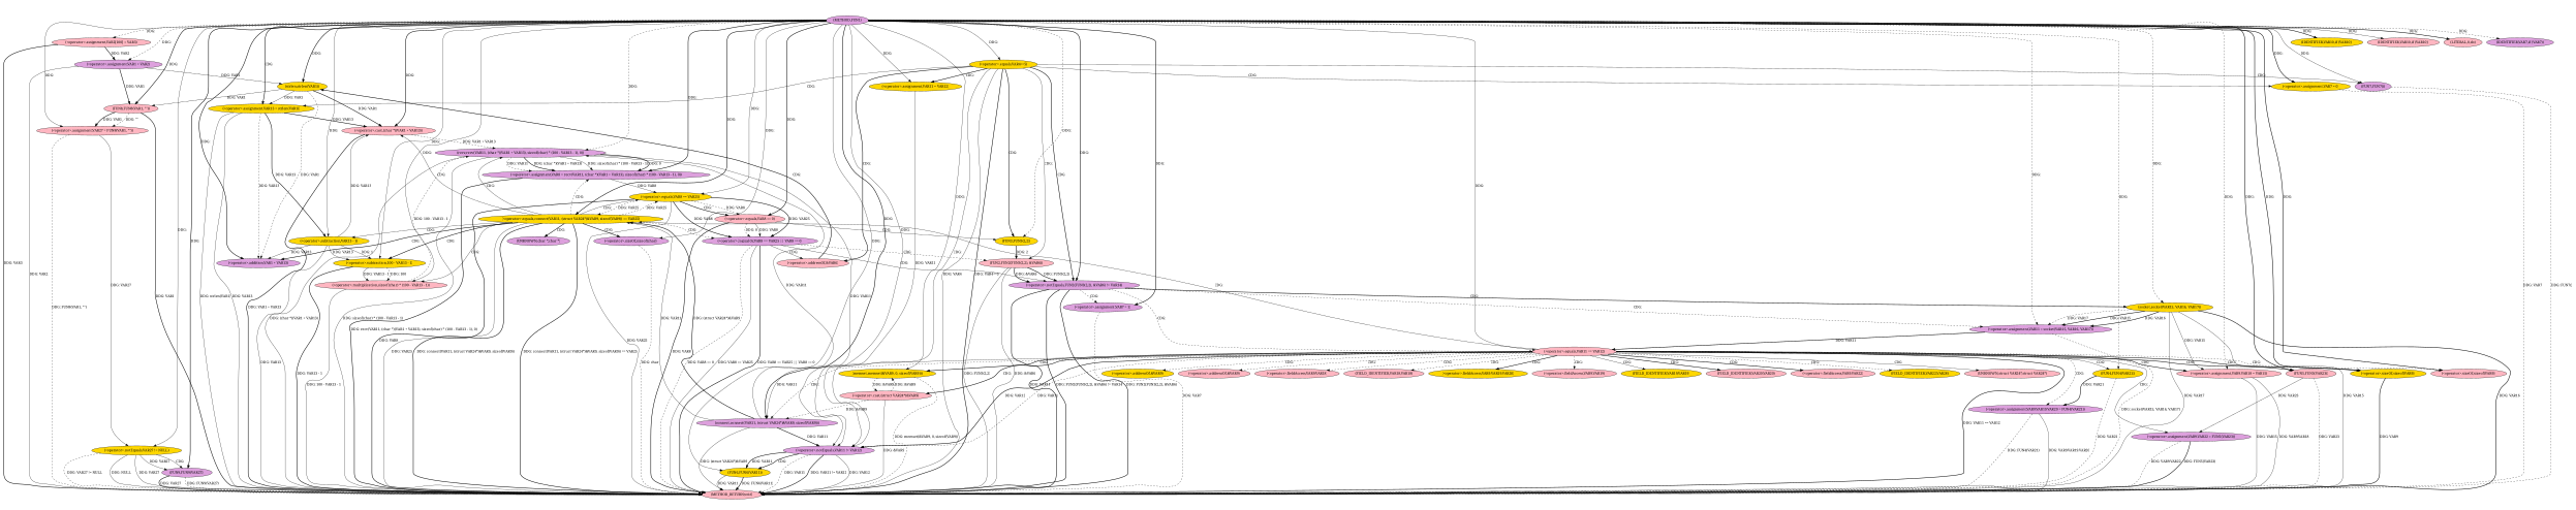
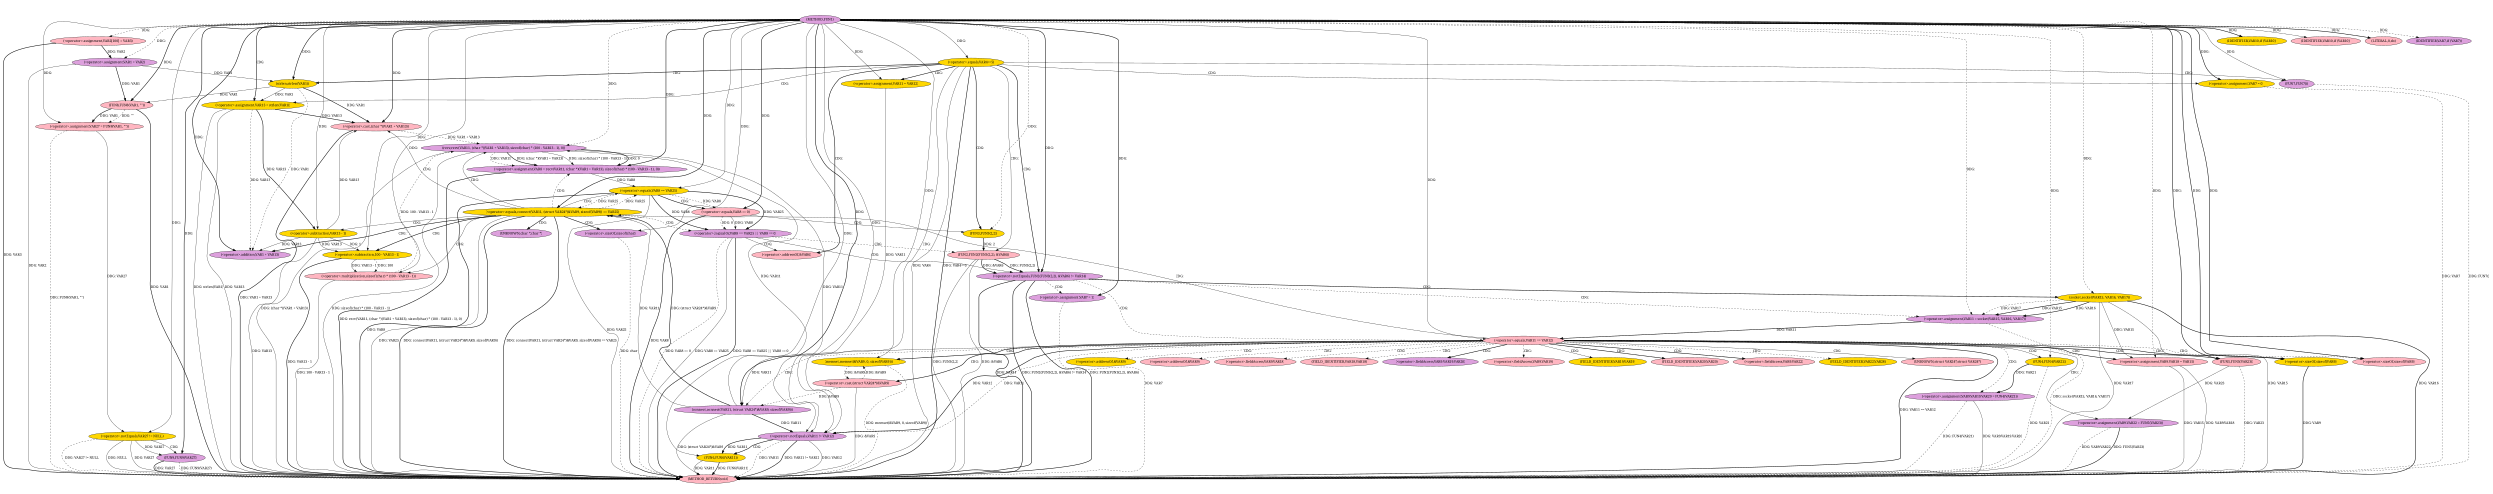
  digraph {
    fontname="Noto Serif"
    node [fillcolor=lightpink fontname="Noto Serif" style=filled]
    edge [fontname="Noto Serif" style=bold]
    n1 [fillcolor=plum label="(METHOD,FUN1)"]
    n2 [label="(<operator>.assignment,VAR2[100] = VAR3)"]
    n3 [fillcolor=plum label="(<operator>.assignment,VAR1 = VAR2)"]
    n4 [fillcolor=gold label="(<operator>.equals,VAR4==5)"]
    n5 [fillcolor=gold label="(<operator>.assignment,VAR7 = 0)"]
    n6 [fillcolor=gold label="(<operator>.assignment,VAR11 = VAR12)"]
    n7 [fillcolor=gold label="(<operator>.assignment,VAR13 = strlen(VAR1))"]
    n8 [fillcolor=gold label="(strlen,strlen(VAR1))"]
    n9 [fillcolor=plum label="(<operator>.notEquals,FUN2(FUN3(2,2), &VAR6) != VAR14)"]
    n10 [fillcolor=gold label="(FUN3,FUN3(2,2))"]
    n11 [fillcolor=plum label="(<operator>.assignment,VAR7 = 1)"]
    n12 [fillcolor=plum label="(<operator>.assignment,VAR11 = socket(VAR15, VAR16, VAR17))"]
    n13 [fillcolor=gold label="(socket,socket(VAR15, VAR16, VAR17))"]
    n14 [label="(<operator>.equals,VAR11 == VAR12)"]
    n15 [fillcolor=gold label="(memset,memset(&VAR9, 0, sizeof(VAR9)))"]
    n16 [label="(<operator>.sizeOf,sizeof(VAR9))"]
    n17 [label="(<operator>.assignment,VAR9.VAR18 = VAR15)"]
    n18 [fillcolor=gold label="(FUN4,FUN4(VAR21))"]
    n19 [label="(FUN5,FUN5(VAR23))"]
    n20 [fillcolor=gold label="(<operator>.equals,connect(VAR11, (struct VAR24*)&VAR9, sizeof(VAR9)) == VAR25)"]
    n21 [fillcolor=plum label="(connect,connect(VAR11, (struct VAR24*)&VAR9, sizeof(VAR9)))"]
    n22 [fillcolor=gold label="(<operator>.sizeOf,sizeof(VAR9))"]
    n23 [fillcolor=plum label="(<operator>.assignment,VAR8 = recv(VAR11, (char *)(VAR1 + VAR13), sizeof(char) * (100 - VAR13 - 1), 0))"]
    n24 [fillcolor=plum label="(recv,recv(VAR11, (char *)(VAR1 + VAR13), sizeof(char) * (100 - VAR13 - 1), 0))"]
    n25 [label="(<operator>.cast,(char *)(VAR1 + VAR13))"]
    n26 [fillcolor=plum label="(<operator>.addition,VAR1 + VAR13)"]
    n27 [label="(<operator>.multiplication,sizeof(char) * (100 - VAR13 - 1))"]
    n28 [fillcolor=plum label="(<operator>.sizeOf,sizeof(char))"]
    n29 [fillcolor=gold label="(<operator>.subtraction,100 - VAR13 - 1)"]
    n30 [fillcolor=gold label="(<operator>.subtraction,VAR13 - 1)"]
    n31 [fillcolor=gold label="(<operator>.equals,VAR8 == VAR25)"]
    n32 [label="(<operator>.equals,VAR8 == 0)"]
    n33 [fillcolor=gold label="(IDENTIFIER,VAR10,if (VAR10))"]
    n34 [label="(IDENTIFIER,VAR10,if (VAR10))"]
    n35 [label="(LITERAL,0,do)"]
    n36 [fillcolor=plum label="(<operator>.notEquals,VAR11 != VAR12)"]
    n37 [fillcolor=gold label="(FUN6,FUN6(VAR11))"]
    n38 [fillcolor=plum label="(IDENTIFIER,VAR7,if (VAR7))"]
    n39 [fillcolor=plum label="(FUN7,FUN7())"]
    n40 [label="(<operator>.assignment,VAR27 = FUN8(VAR1, \"\"))"]
    n41 [label="(FUN8,FUN8(VAR1, \"\"))"]
    n42 [fillcolor=gold label="(<operator>.notEquals,VAR27 != NULL)"]
    n43 [fillcolor=plum label="(FUN9,FUN9(VAR27))"]
    n44 [label="(METHOD_RETURN,void)"]
    n45 [label="(FUN2,FUN2(FUN3(2,2), &VAR6))"]
    n46 [label="(<operator>.addressOf,&VAR6)"]
    n47 [fillcolor=plum label="(<operator>.assignment,VAR9.VAR19.VAR20 = FUN4(VAR21))"]
    n48 [fillcolor=plum label="(<operator>.assignment,VAR9.VAR22 = FUN5(VAR23))"]
    n49 [label="(<operator>.cast,(struct VAR24*)&VAR9)"]
    n50 [label="(<operator>.addressOf,&VAR9)"]
    n51 [label="(<operator>.fieldAccess,VAR9.VAR18)"]
    n52 [label="(FIELD_IDENTIFIER,VAR18,VAR18)"]
-   n53 [fillcolor=gold label="(<operator>.fieldAccess,VAR9.VAR19.VAR20)"]
+   n53 [fillcolor=plum label="(<operator>.fieldAccess,VAR9.VAR19.VAR20)"]
    n54 [label="(<operator>.fieldAccess,VAR9.VAR19)"]
    n55 [fillcolor=gold label="(FIELD_IDENTIFIER,VAR19,VAR19)"]
    n56 [label="(FIELD_IDENTIFIER,VAR20,VAR20)"]
    n57 [label="(<operator>.fieldAccess,VAR9.VAR22)"]
    n58 [fillcolor=gold label="(FIELD_IDENTIFIER,VAR22,VAR28)"]
    n59 [label="(UNKNOWN,struct VAR24*,struct VAR24*)"]
    n60 [fillcolor=gold label="(<operator>.addressOf,&VAR9)"]
    n61 [fillcolor=plum label="(<operator>.logicalOr,VAR8 == VAR25 || VAR8 == 0)"]
    n62 [fillcolor=plum label="(UNKNOWN,char *,char *)"]
    n1 -> n2 [label="DDG: " style=dashed]
    n1 -> n3 [label="DDG: " style=dashed]
    n1 -> n4 [label="DDG: " style=solid]
    n1 -> n5 [label="DDG: "]
    n1 -> n6 [label="DDG: " style=solid]
    n1 -> n7 [label="CDG: "]
    n1 -> n8 [label="DDG: "]
    n1 -> n9 [label="DDG: "]
    n1 -> n10 [label="DDG: " style=dashed]
    n1 -> n11 [label="DDG: "]
    n1 -> n12 [label="DDG: " style=dashed]
    n1 -> n13 [label="DDG: " style=dashed]
    n1 -> n14 [label="DDG: " style=solid]
    n1 -> n15 [label="DDG: " style=solid]
    n1 -> n16 [label="DDG: "]
    n1 -> n17 [label="DDG: " style=dashed]
    n1 -> n18 [label="DDG: " style=dashed]
    n1 -> n19 [label="DDG: "]
    n1 -> n20 [label="DDG: "]
    n1 -> n21 [label="DDG: "]
    n1 -> n22 [label="DDG: "]
    n1 -> n23 [label="DDG: "]
    n1 -> n24 [label="DDG: " style=dashed]
    n1 -> n25 [label="DDG: "]
    n1 -> n26 [label="DDG: "]
    n1 -> n27 [label="DDG: " style=solid]
    n1 -> n28 [label="DDG: " style=solid]
    n1 -> n29 [label="DDG: " style=solid]
    n1 -> n30 [label="DDG: " style=solid]
    n1 -> n31 [label="DDG: " style=solid]
    n1 -> n32 [label="DDG: "]
    n1 -> n33 [label="DDG: "]
    n1 -> n34 [label="DDG: " style=solid]
    n1 -> n35 [label="DDG: "]
    n1 -> n36 [label="DDG: " style=solid]
    n1 -> n37 [label="DDG: " style=solid]
    n1 -> n38 [label="DDG: " style=dashed]
    n1 -> n39 [label="DDG: " style=solid]
    n1 -> n40 [label="DDG: " style=solid]
    n1 -> n41 [label="DDG: "]
    n1 -> n42 [label="DDG: " style=solid]
    n1 -> n43 [label="DDG: "]
    n2 -> n3 [label="DDG: VAR2"]
    n2 -> n44 [label="DDG: VAR3"]
    n3 -> n8 [label="DDG: VAR1" style=solid]
    n3 -> n41 [label="DDG: VAR1"]
    n3 -> n44 [label="DDG: VAR2" style=solid]
    n4 -> n5 [label="CDG: " style=solid]
    n4 -> n6 [label="CDG: "]
    n4 -> n7 [label="CDG: " style=solid]
-   n46 -> n8 [label="CDG: "]
+   n4 -> n8 [label="CDG: "]
    n4 -> n9 [label="CDG: "]
    n4 -> n10 [label="CDG: "]
    n4 -> n36 [label="CDG: " style=solid]
    n4 -> n39 [label="CDG: " style=solid]
    n4 -> n44 [label="DDG: VAR4" style=solid]
    n4 -> n44 [label="DDG: VAR4==5"]
    n4 -> n45 [label="CDG: " style=solid]
    n4 -> n46 [label="CDG: "]
    n5 -> n44 [label="DDG: VAR7" style=dashed]
    n6 -> n36 [label="DDG: VAR11" style=solid]
    n7 -> n25 [label="DDG: VAR13"]
    n7 -> n26 [label="DDG: VAR13" style=dashed]
    n7 -> n30 [label="DDG: VAR13"]
    n7 -> n44 [label="DDG: strlen(VAR1)" style=solid]
    n7 -> n44 [label="DDG: VAR13" style=solid]
    n8 -> n7 [label="DDG: VAR1" style=solid]
    n8 -> n25 [label="DDG: VAR1"]
    n8 -> n26 [label="DDG: VAR1" style=dashed]
    n8 -> n41 [label="DDG: VAR1" style=solid]
    n9 -> n11 [label="CDG: " style=dashed]
    n9 -> n12 [label="CDG: " style=dashed]
    n9 -> n13 [label="CDG: "]
    n9 -> n14 [label="CDG: " style=dashed]
    n9 -> n44 [label="DDG: VAR14"]
    n9 -> n44 [label="DDG: FUN2(FUN3(2,2), &VAR6) != VAR14"]
    n9 -> n44 [label="DDG: FUN2(FUN3(2,2), &VAR6)"]
    n10 -> n45 [label="DDG: 2"]
    n11 -> n44 [label="DDG: VAR7" style=dashed]
    n12 -> n14 [label="DDG: VAR11"]
    n12 -> n44 [label="DDG: socket(VAR15, VAR16, VAR17)" style=dashed]
    n13 -> n12 [label="DDG: VAR15"]
    n13 -> n12 [label="DDG: VAR16"]
    n13 -> n12 [label="DDG: VAR17" style=dashed]
    n13 -> n17 [label="DDG: VAR15" style=solid]
    n13 -> n44 [label="DDG: VAR16"]
    n13 -> n44 [label="DDG: VAR17" style=solid]
    n13 -> n44 [label="DDG: VAR15" style=solid]
    n14 -> n15 [label="CDG: "]
    n14 -> n16 [label="CDG: " style=dashed]
    n14 -> n17 [label="CDG: "]
    n14 -> n18 [label="CDG: " style=solid]
    n14 -> n19 [label="CDG: "]
    n14 -> n20 [label="CDG: " style=solid]
    n14 -> n21 [label="DDG: VAR11" style=solid]
    n14 -> n21 [label="CDG: " style=dashed]
    n14 -> n22 [label="CDG: "]
    n14 -> n36 [label="DDG: VAR11" style=dashed]
    n14 -> n36 [label="DDG: VAR12"]
    n14 -> n44 [label="DDG: VAR11 == VAR12"]
    n14 -> n47 [label="CDG: " style=dashed]
    n14 -> n48 [label="CDG: " style=solid]
    n14 -> n49 [label="CDG: "]
    n14 -> n50 [label="CDG: " style=dashed]
    n14 -> n51 [label="CDG: " style=dashed]
    n14 -> n52 [label="CDG: " style=dashed]
    n14 -> n53 [label="CDG: "]
    n14 -> n54 [label="CDG: " style=dashed]
    n14 -> n55 [label="CDG: " style=solid]
    n14 -> n56 [label="CDG: "]
    n14 -> n57 [label="CDG: "]
    n14 -> n58 [label="CDG: " style=dashed]
    n14 -> n59 [label="CDG: " style=solid]
    n14 -> n60 [label="CDG: " style=dashed]
    n15 -> n44 [label="DDG: memset(&VAR9, 0, sizeof(VAR9))" style=dashed]
    n15 -> n49 [label="DDG: &VAR9" style=dashed]
    n17 -> n44 [label="DDG: VAR9.VAR18" style=solid]
    n17 -> n44 [label="DDG: VAR15" style=solid]
    n18 -> n44 [label="DDG: VAR21" style=dashed]
    n18 -> n47 [label="DDG: VAR21"]
    n19 -> n44 [label="DDG: VAR23" style=dashed]
    n19 -> n48 [label="DDG: VAR23" style=solid]
    n20 -> n23 [label="CDG: " style=dashed]
    n20 -> n24 [label="CDG: " style=solid]
    n20 -> n25 [label="CDG: " style=solid]
    n20 -> n26 [label="CDG: "]
    n20 -> n27 [label="CDG: " style=solid]
    n20 -> n28 [label="CDG: "]
    n20 -> n29 [label="CDG: "]
    n20 -> n30 [label="CDG: " style=solid]
    n20 -> n31 [label="DDG: VAR25" style=dashed]
    n20 -> n31 [label="CDG: " style=solid]
    n20 -> n44 [label="DDG: connect(VAR11, (struct VAR24*)&VAR9, sizeof(VAR9))"]
    n20 -> n44 [label="DDG: connect(VAR11, (struct VAR24*)&VAR9, sizeof(VAR9)) == VAR25"]
    n20 -> n44 [label="DDG: VAR25" style=solid]
    n20 -> n61 [label="CDG: " style=dashed]
    n20 -> n62 [label="CDG: "]
    n21 -> n20 [label="DDG: VAR11" style=solid]
    n21 -> n20 [label="DDG: (struct VAR24*)&VAR9"]
    n21 -> n24 [label="DDG: VAR11" style=solid]
    n21 -> n36 [label="DDG: VAR11"]
    n21 -> n44 [label="DDG: (struct VAR24*)&VAR9" style=solid]
    n22 -> n44 [label="DDG: VAR9"]
    n23 -> n31 [label="DDG: VAR8" style=solid]
    n23 -> n44 [label="DDG: recv(VAR11, (char *)(VAR1 + VAR13), sizeof(char) * (100 - VAR13 - 1), 0)"]
    n24 -> n23 [label="DDG: VAR11" style=dashed]
    n24 -> n23 [label="DDG: (char *)(VAR1 + VAR13)"]
    n24 -> n23 [label="DDG: sizeof(char) * (100 - VAR13 - 1)" style=solid]
    n24 -> n23 [label="DDG: 0"]
    n24 -> n36 [label="DDG: VAR11" style=solid]
    n24 -> n44 [label="DDG: (char *)(VAR1 + VAR13)" style=solid]
    n24 -> n44 [label="DDG: sizeof(char) * (100 - VAR13 - 1)" style=solid]
    n25 -> n24 [label="DDG: VAR1 + VAR13" style=dashed]
    n25 -> n44 [label="DDG: VAR1 + VAR13"]
    n27 -> n24 [label="DDG: 100 - VAR13 - 1" style=dashed]
    n27 -> n44 [label="DDG: 100 - VAR13 - 1" style=solid]
    n28 -> n44 [label="DDG: char" style=dashed]
    n29 -> n27 [label="DDG: 100" style=dashed]
    n29 -> n27 [label="DDG: VAR13 - 1" style=solid]
    n29 -> n44 [label="DDG: VAR13 - 1"]
    n30 -> n25 [label="DDG: VAR13" style=solid]
    n30 -> n26 [label="DDG: VAR13" style=solid]
    n30 -> n29 [label="DDG: VAR13" style=solid]
    n30 -> n29 [label="DDG: 1" style=solid]
    n30 -> n44 [label="DDG: VAR13" style=solid]
    n31 -> n20 [label="DDG: VAR25" style=dashed]
    n31 -> n32 [label="DDG: VAR8" style=dashed]
    n31 -> n32 [label="CDG: "]
    n31 -> n44 [label="DDG: VAR25" style=solid]
    n31 -> n44 [label="DDG: VAR8"]
    n31 -> n61 [label="DDG: VAR8"]
    n31 -> n61 [label="DDG: VAR25"]
    n32 -> n10 [label="CDG: " style=solid]
    n32 -> n44 [label="DDG: VAR8"]
    n32 -> n61 [label="DDG: VAR8" style=solid]
    n32 -> n61 [label="DDG: 0" style=dashed]
    n36 -> n37 [label="DDG: VAR11"]
    n36 -> n37 [label="CDG: "]
    n36 -> n44 [label="DDG: VAR12" style=solid]
    n36 -> n44 [label="DDG: VAR11" style=dashed]
    n36 -> n44 [label="DDG: VAR11 != VAR12"]
    n37 -> n44 [label="DDG: FUN6(VAR11)"]
    n37 -> n44 [label="DDG: VAR11" style=solid]
    n39 -> n44 [label="DDG: FUN7()" style=dashed]
    n40 -> n42 [label="DDG: VAR27" style=solid]
    n40 -> n44 [label="DDG: FUN8(VAR1, \"\")" style=dashed]
    n41 -> n40 [label="DDG: VAR1"]
    n41 -> n40 [label="DDG: \"\"" style=dashed]
    n41 -> n44 [label="DDG: VAR1"]
    n42 -> n43 [label="DDG: VAR27" style=solid]
    n42 -> n43 [label="CDG: " style=solid]
    n42 -> n44 [label="DDG: VAR27 != NULL" style=dashed]
    n42 -> n44 [label="DDG: NULL" style=solid]
    n42 -> n44 [label="DDG: VAR27" style=solid]
    n43 -> n44 [label="DDG: VAR27"]
    n43 -> n44 [label="DDG: FUN9(VAR27)" style=dashed]
    n45 -> n9 [label="DDG: FUN3(2,2)"]
    n45 -> n9 [label="DDG: &VAR6"]
    n45 -> n44 [label="DDG: &VAR6" style=solid]
    n45 -> n44 [label="DDG: FUN3(2,2)" style=solid]
    n47 -> n44 [label="DDG: FUN4(VAR21)" style=dashed]
    n47 -> n44 [label="DDG: VAR9.VAR19.VAR20" style=solid]
    n48 -> n44 [label="DDG: VAR9.VAR22" style=dashed]
    n48 -> n44 [label="DDG: FUN5(VAR23)"]
    n49 -> n15 [label="DDG: &VAR9" style=dashed]
    n49 -> n21 [label="DDG: &VAR9" style=dashed]
    n49 -> n44 [label="DDG: &VAR9" style=solid]
    n61 -> n9 [label="CDG: " style=solid]
    n61 -> n44 [label="DDG: VAR8 == VAR25" style=solid]
    n61 -> n44 [label="DDG: VAR8 == VAR25 || VAR8 == 0"]
    n61 -> n44 [label="DDG: VAR8 == 0" style=dashed]
    n61 -> n45 [label="CDG: " style=dashed]
    n61 -> n46 [label="CDG: " style=solid]
  }
